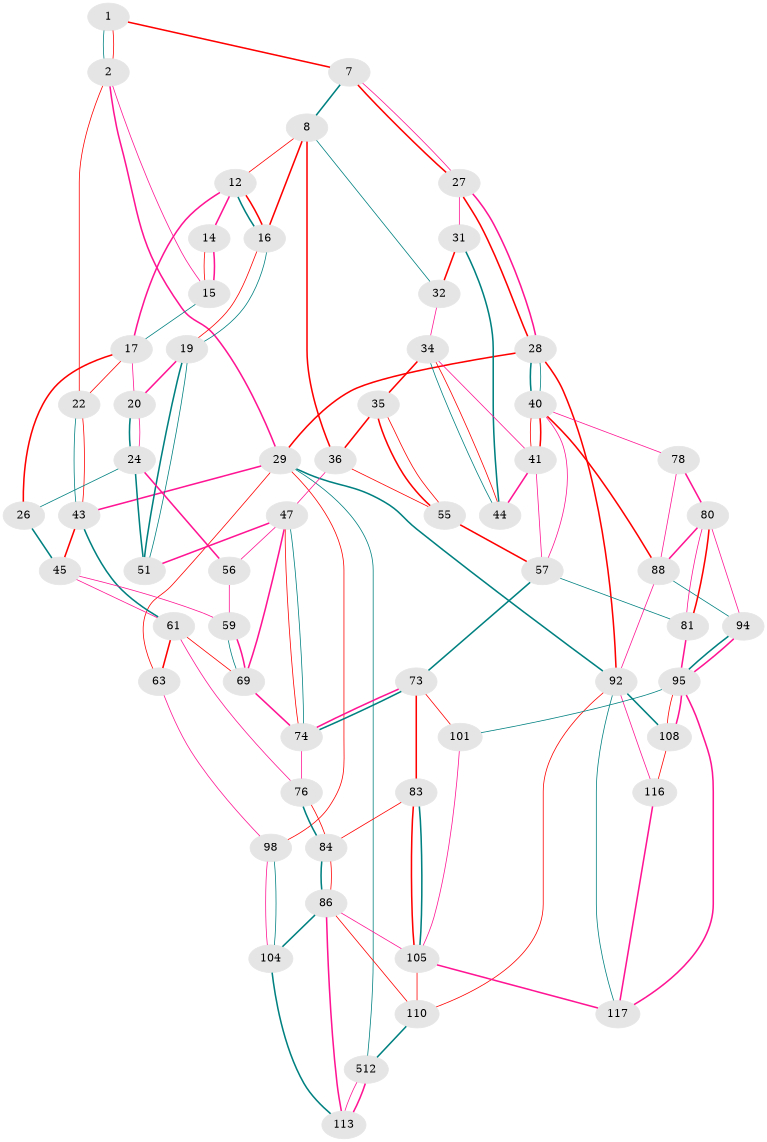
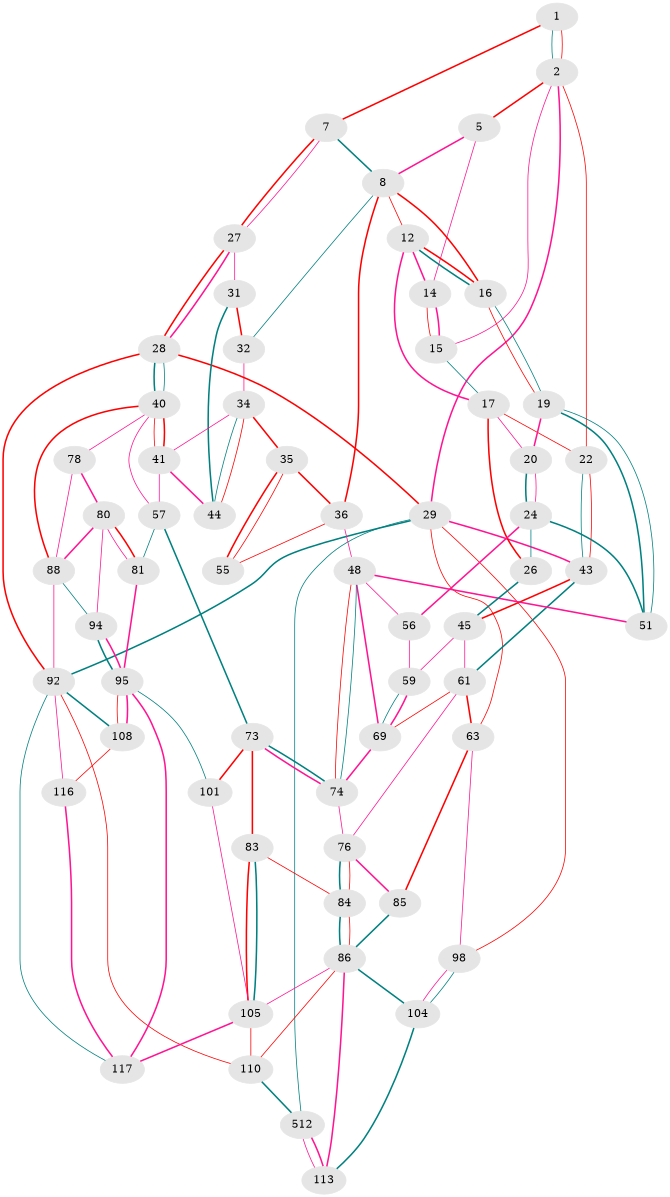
  graph {
    node [color=gray90 style=filled]
    edge [color=deeppink style=bold]
    2 [super="+30+3"]
    1
    7
+   5 [super="+6"]
    15
    22 [super="+23"]
    29 [super="+42+99"]
    8 [super="+9"]
    27
    14
    17 [super="+18"]
    43 [super="+46"]
    92 [super="+93+119"]
    63 [super="+64"]
    98
    n16 [label=512]
    12 [super="+13"]
    16
    32 [super="+33"]
    36 [super="+47"]
    28
    31 [super="+37"]
    19
    34
    55
-   48 [super="+49" label=47]
+   48 [super="+49"]
    20
    26
    51
    24 [super="+25"]
    45 [super="+60"]
    56
    61 [super="+62"]
    59
    40 [super="+65"]
    44 [super="+52"]
    41 [super="+53"]
    57 [super="+58"]
    78 [super="+79"]
    88 [super="+89"]
    110 [super="+111"]
    108 [super="+114"]
    116 [super="+120"]
    117 [super="+121"]
+   85
    104
    113
    35
    69 [super="+71"]
    74 [super="+75"]
    73 [super="+82"]
    81
    80 [super="+91"]
    94
    76 [super="+77"]
    83
    101
    95 [super="+96"]
    84
    86 [super="+87"]
    105 [super="+106+107"]
+   2 -- 5 [color=red]
    2 -- 15 [style=solid]
    2 -- 22 [color=red style=solid weight=2]
    2 -- 29
    1 -- 2 [color=teal style=solid]
    1 -- 2 [color=red style=solid]
    1 -- 7 [color=red]
    7 -- 8 [color=teal]
    7 -- 27 [color=red]
    7 -- 27 [style=solid]
+   5 -- 8
+   5 -- 14 [style=solid]
    15 -- 17 [color=teal style=solid]
    22 -- 43 [color=teal style=solid]
    22 -- 43 [color=red style=solid]
    29 -- 43
    29 -- 92 [color=teal]
    29 -- 63 [color=red style=solid]
    29 -- 98 [color=red style=solid]
    29 -- n16 [color=teal style=solid]
    8 -- 12 [color=red style=solid]
    8 -- 16 [color=red]
    8 -- 32 [color=teal style=solid]
    8 -- 36 [color=red]
    27 -- 28 [color=red]
    27 -- 28
    27 -- 31 [style=solid]
    14 -- 15 [color=red style=solid]
    14 -- 15
    17 -- 22 [color=red style=solid]
    17 -- 20 [style=solid]
    17 -- 26 [color=red]
    43 -- 45 [color=red]
    43 -- 61 [color=teal]
    92 -- 110 [color=red style=solid]
    92 -- 108 [color=teal]
    92 -- 116 [style=solid]
    92 -- 117 [color=teal style=solid]
    63 -- 98 [style=solid]
+   63 -- 85 [color=red]
    98 -- 104 [style=solid]
    98 -- 104 [color=teal style=solid]
    n16 -- 113 [style=solid]
    n16 -- 113
    12 -- 14
    12 -- 17
    12 -- 16 [color=teal]
    12 -- 16 [color=red]
    16 -- 19 [color=red style=solid]
    16 -- 19 [color=teal style=solid]
    32 -- 34 [style=solid]
    36 -- 55 [color=red style=solid]
    36 -- 48 [style=solid]
    28 -- 29 [color=red]
    28 -- 92 [color=red]
    28 -- 40 [color=teal]
    28 -- 40 [color=teal style=solid]
    31 -- 32 [color=red weight=2]
    31 -- 44 [color=teal weight=2]
    19 -- 20
    19 -- 51 [color=teal]
    19 -- 51 [color=teal style=solid]
    34 -- 44 [color=teal style=solid]
    34 -- 44 [color=red style=solid]
    34 -- 41 [style=solid]
    34 -- 35 [color=red]
-   55 -- 57 [color=red]
    48 -- 51
    48 -- 56 [style=solid]
    48 -- 69
    48 -- 74 [color=red style=solid]
    48 -- 74 [color=teal style=solid]
    20 -- 24 [color=teal]
    20 -- 24 [style=solid]
    26 -- 45 [color=teal]
    24 -- 26 [color=teal style=solid]
    24 -- 51 [color=teal]
    24 -- 56
    45 -- 61 [style=solid]
    45 -- 59 [style=solid]
    56 -- 59 [style=solid]
    61 -- 63 [color=red]
    61 -- 69 [color=red style=solid]
    61 -- 76 [style=solid]
    59 -- 69 [color=teal style=solid]
    59 -- 69
    40 -- 41 [color=red style=solid weight=2]
    40 -- 41 [color=red]
    40 -- 57 [style=solid]
    40 -- 78 [style=solid weight=2]
    40 -- 88 [color=red]
    41 -- 44
    41 -- 57 [style=solid]
    57 -- 73 [color=teal]
    57 -- 81 [color=teal style=solid]
    78 -- 88 [style=solid]
    78 -- 80
    88 -- 92 [style=solid]
    88 -- 94 [color=teal style=solid]
    110 -- n16 [color=teal]
    108 -- 116 [color=red style=solid weight=2]
    116 -- 117
+   85 -- 86 [color=teal]
    104 -- 113 [color=teal]
    35 -- 36 [color=red]
    35 -- 55 [color=red]
    35 -- 55 [color=red style=solid]
    69 -- 74
    74 -- 76 [style=solid]
    73 -- 74
    73 -- 74 [color=teal]
    73 -- 83 [color=red]
-   73 -- 101 [color=red style=solid]
+   73 -- 101 [color=red]
    81 -- 95
    80 -- 88
    80 -- 81 [style=solid]
    80 -- 81 [color=red]
    80 -- 94 [style=solid]
    94 -- 95 [color=teal]
    94 -- 95
+   76 -- 85
    76 -- 84 [color=teal]
    76 -- 84 [color=red style=solid]
    83 -- 84 [color=red style=solid]
    83 -- 105 [color=red]
    83 -- 105 [color=teal]
    101 -- 105 [style=solid]
    95 -- 108 [color=red style=solid weight=2]
    95 -- 108
    95 -- 117
    95 -- 101 [color=teal style=solid]
    84 -- 86 [color=teal]
    84 -- 86 [color=red style=solid]
    86 -- 110 [color=red style=solid]
    86 -- 104 [color=teal]
    86 -- 113
    86 -- 105 [style=solid]
    105 -- 110 [color=red style=solid]
    105 -- 117
  }
